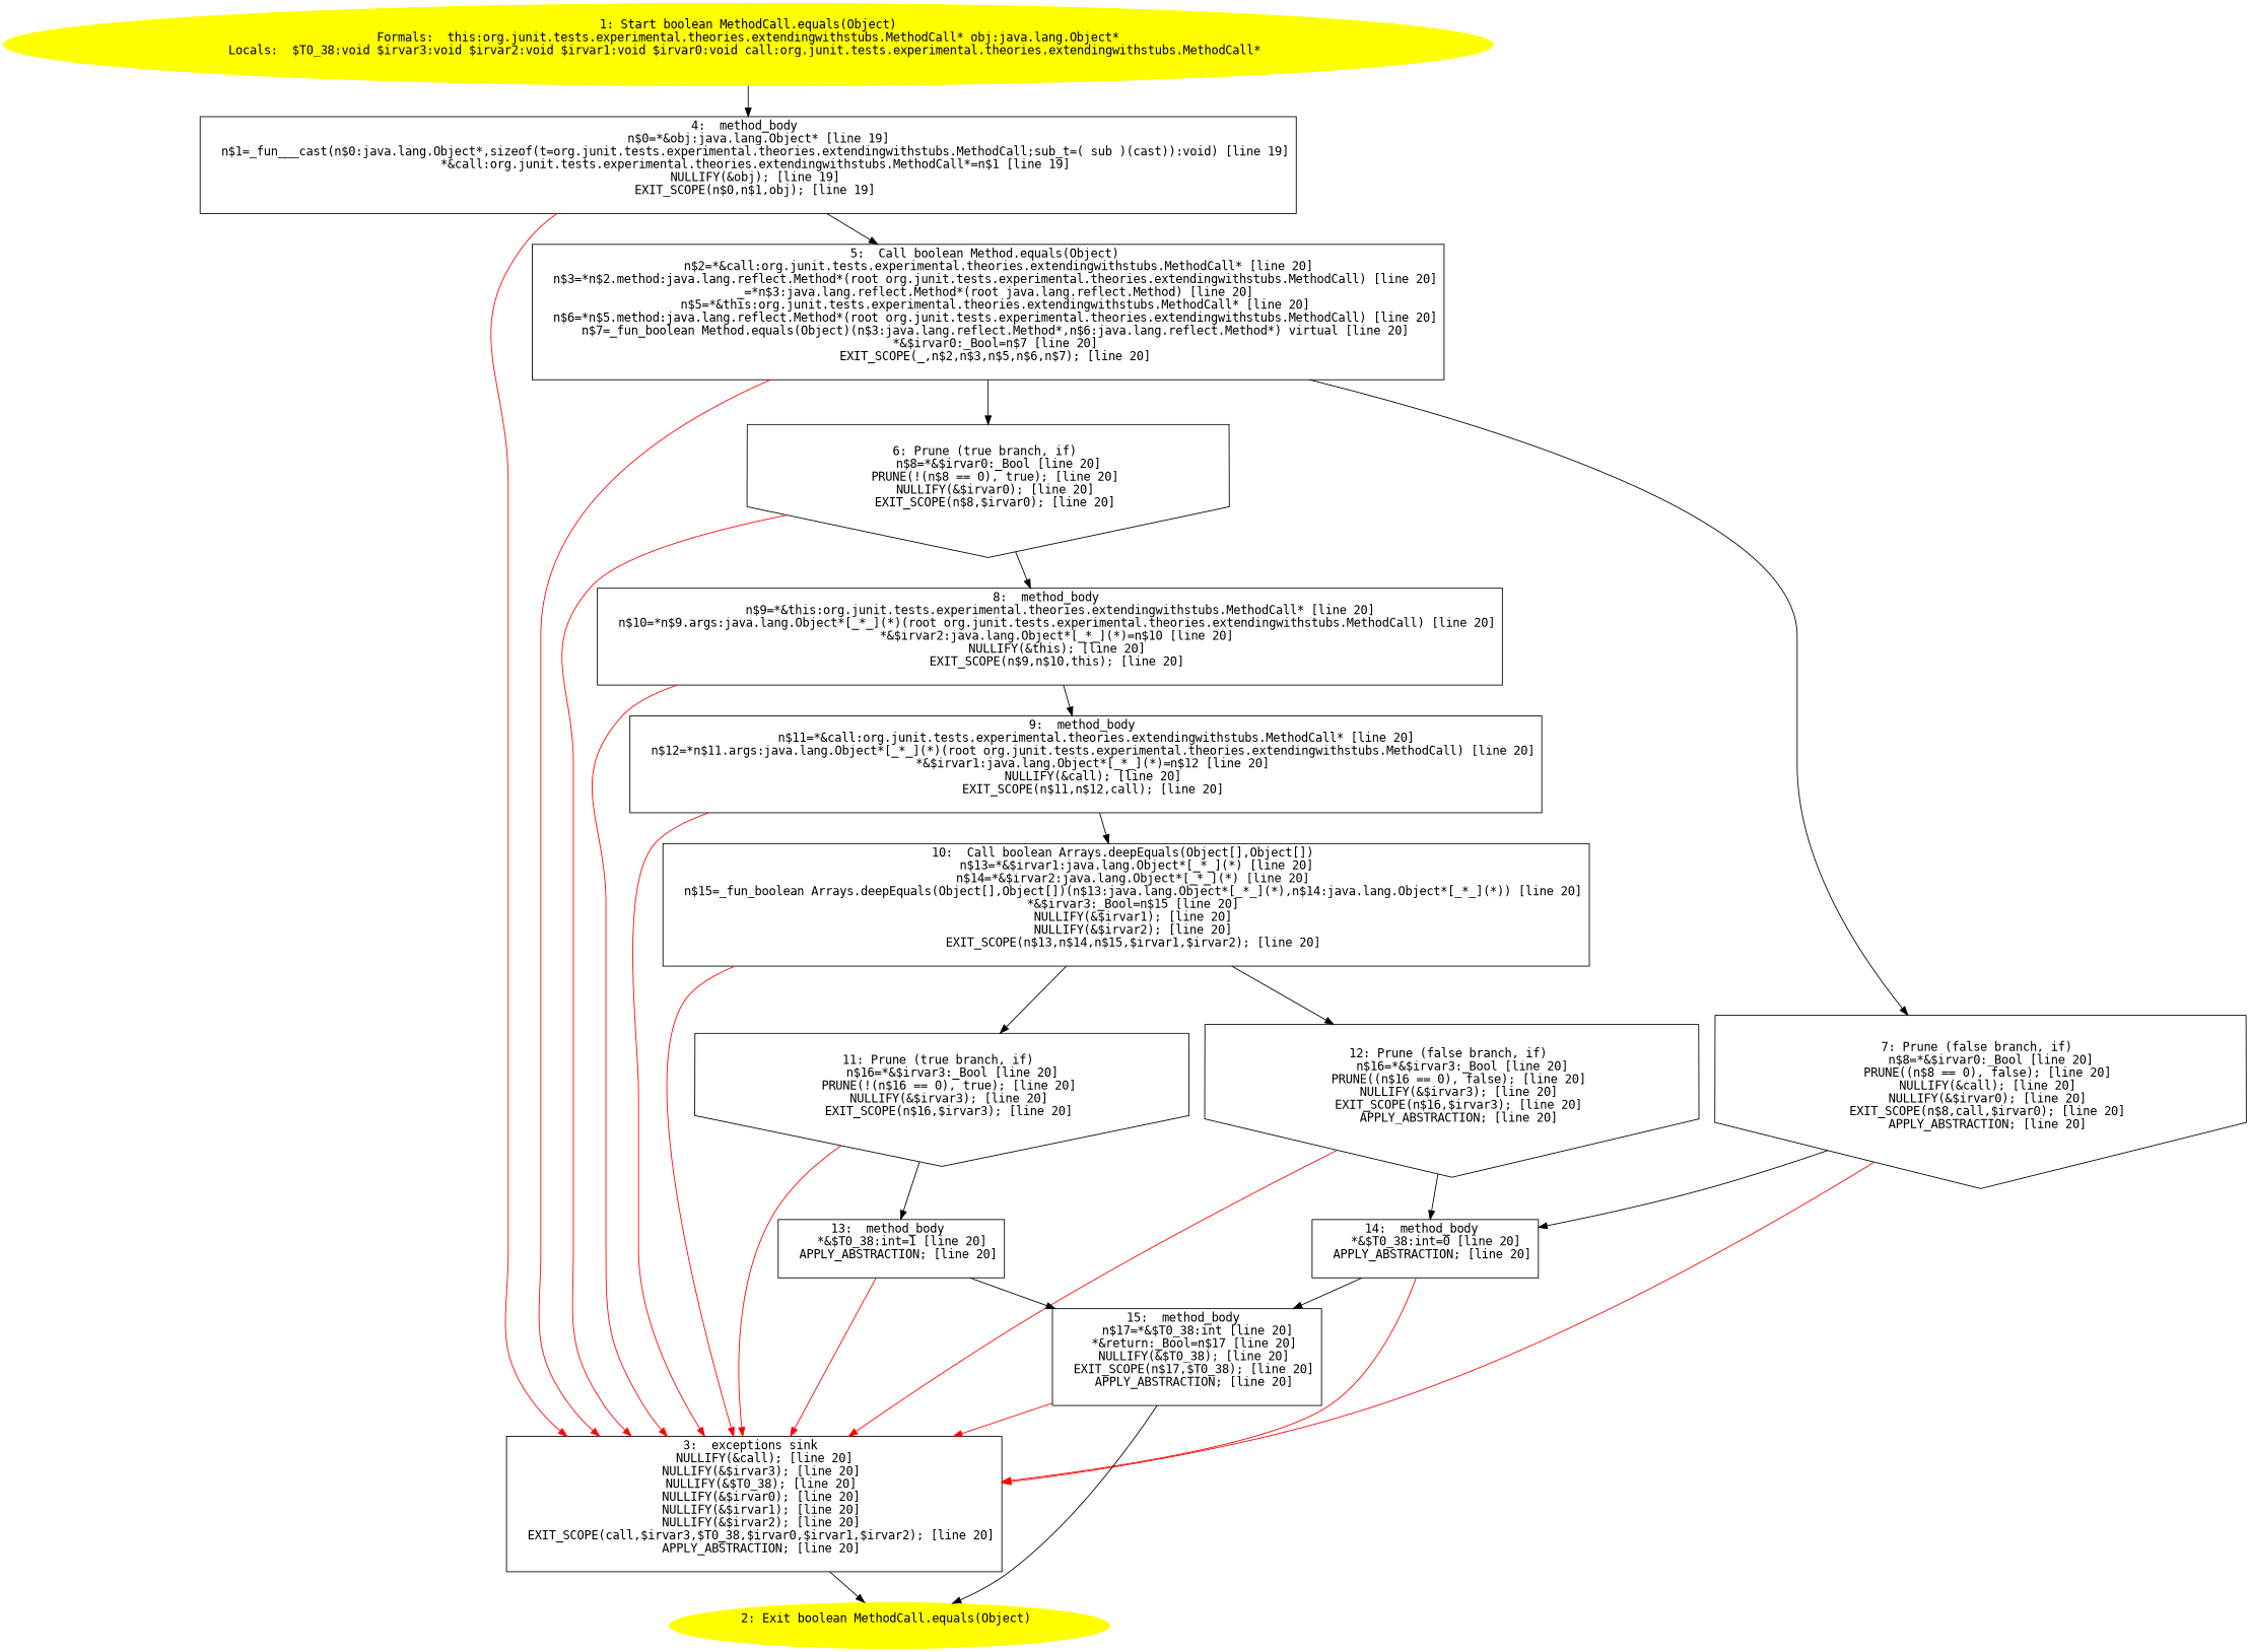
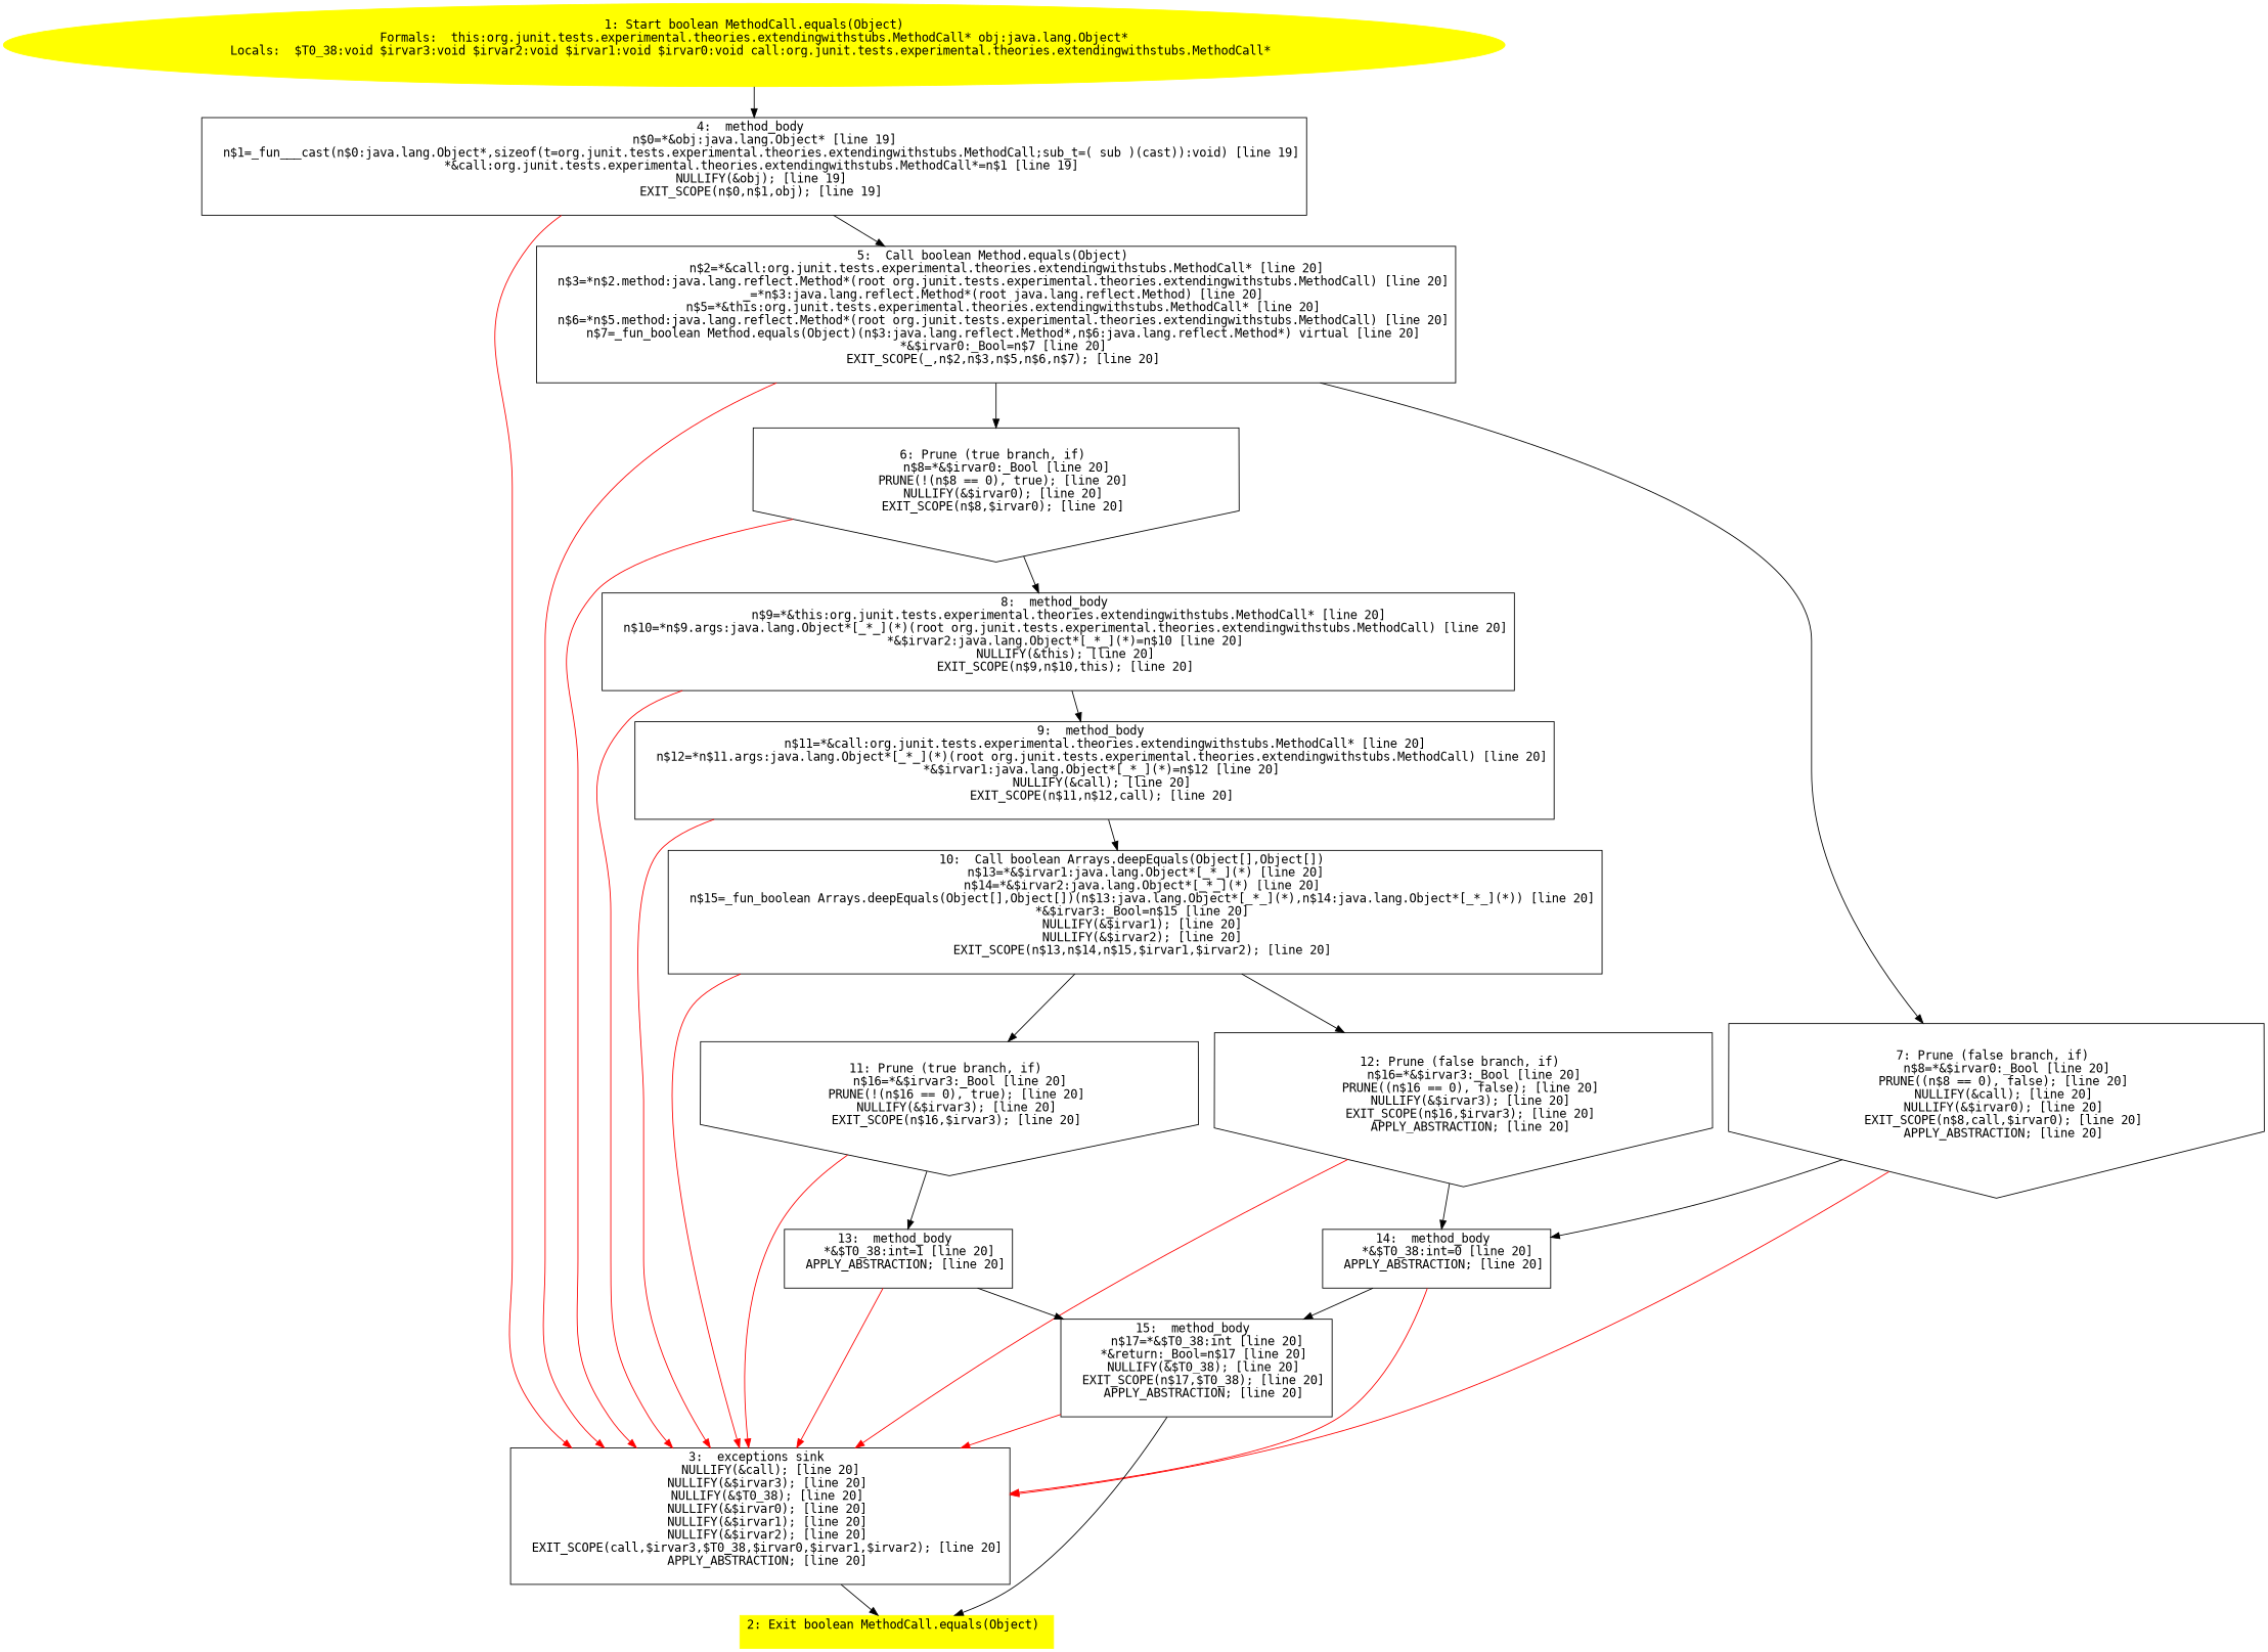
  digraph {
    fontname="DejaVu Sans Mono"
    node [fontname="DejaVu Sans Mono" shape=box]
    edge [fontname="DejaVu Sans Mono"]
    n1 [color=yellow label="1: Start boolean MethodCall.equals(Object)\nFormals:  this:org.junit.tests.experimental.theories.extendingwithstubs.MethodCall* obj:java.lang.Object*\nLocals:  $T0_38:void $irvar3:void $irvar2:void $irvar1:void $irvar0:void call:org.junit.tests.experimental.theories.extendingwithstubs.MethodCall* \n  " style=filled shape=""]
    n2 [label="4:  method_body \n   n$0=*&obj:java.lang.Object* [line 19]\n  n$1=_fun___cast(n$0:java.lang.Object*,sizeof(t=org.junit.tests.experimental.theories.extendingwithstubs.MethodCall;sub_t=( sub )(cast)):void) [line 19]\n  *&call:org.junit.tests.experimental.theories.extendingwithstubs.MethodCall*=n$1 [line 19]\n  NULLIFY(&obj); [line 19]\n  EXIT_SCOPE(n$0,n$1,obj); [line 19]\n "]
    n3 [label="3:  exceptions sink \n   NULLIFY(&call); [line 20]\n  NULLIFY(&$irvar3); [line 20]\n  NULLIFY(&$T0_38); [line 20]\n  NULLIFY(&$irvar0); [line 20]\n  NULLIFY(&$irvar1); [line 20]\n  NULLIFY(&$irvar2); [line 20]\n  EXIT_SCOPE(call,$irvar3,$T0_38,$irvar0,$irvar1,$irvar2); [line 20]\n  APPLY_ABSTRACTION; [line 20]\n "]
    n4 [label="5:  Call boolean Method.equals(Object) \n   n$2=*&call:org.junit.tests.experimental.theories.extendingwithstubs.MethodCall* [line 20]\n  n$3=*n$2.method:java.lang.reflect.Method*(root org.junit.tests.experimental.theories.extendingwithstubs.MethodCall) [line 20]\n  _=*n$3:java.lang.reflect.Method*(root java.lang.reflect.Method) [line 20]\n  n$5=*&this:org.junit.tests.experimental.theories.extendingwithstubs.MethodCall* [line 20]\n  n$6=*n$5.method:java.lang.reflect.Method*(root org.junit.tests.experimental.theories.extendingwithstubs.MethodCall) [line 20]\n  n$7=_fun_boolean Method.equals(Object)(n$3:java.lang.reflect.Method*,n$6:java.lang.reflect.Method*) virtual [line 20]\n  *&$irvar0:_Bool=n$7 [line 20]\n  EXIT_SCOPE(_,n$2,n$3,n$5,n$6,n$7); [line 20]\n "]
-   n5 [color=yellow label="2: Exit boolean MethodCall.equals(Object) \n  " style=filled shape=""]
+   n5 [color=yellow label="2: Exit boolean MethodCall.equals(Object) \n  " style=filled]
    n6 [label="6: Prune (true branch, if) \n   n$8=*&$irvar0:_Bool [line 20]\n  PRUNE(!(n$8 == 0), true); [line 20]\n  NULLIFY(&$irvar0); [line 20]\n  EXIT_SCOPE(n$8,$irvar0); [line 20]\n " shape=invhouse]
    n7 [label="7: Prune (false branch, if) \n   n$8=*&$irvar0:_Bool [line 20]\n  PRUNE((n$8 == 0), false); [line 20]\n  NULLIFY(&call); [line 20]\n  NULLIFY(&$irvar0); [line 20]\n  EXIT_SCOPE(n$8,call,$irvar0); [line 20]\n  APPLY_ABSTRACTION; [line 20]\n " shape=invhouse]
    n8 [label="8:  method_body \n   n$9=*&this:org.junit.tests.experimental.theories.extendingwithstubs.MethodCall* [line 20]\n  n$10=*n$9.args:java.lang.Object*[_*_](*)(root org.junit.tests.experimental.theories.extendingwithstubs.MethodCall) [line 20]\n  *&$irvar2:java.lang.Object*[_*_](*)=n$10 [line 20]\n  NULLIFY(&this); [line 20]\n  EXIT_SCOPE(n$9,n$10,this); [line 20]\n "]
    n9 [label="14:  method_body \n   *&$T0_38:int=0 [line 20]\n  APPLY_ABSTRACTION; [line 20]\n "]
    n10 [label="9:  method_body \n   n$11=*&call:org.junit.tests.experimental.theories.extendingwithstubs.MethodCall* [line 20]\n  n$12=*n$11.args:java.lang.Object*[_*_](*)(root org.junit.tests.experimental.theories.extendingwithstubs.MethodCall) [line 20]\n  *&$irvar1:java.lang.Object*[_*_](*)=n$12 [line 20]\n  NULLIFY(&call); [line 20]\n  EXIT_SCOPE(n$11,n$12,call); [line 20]\n "]
    n11 [label="15:  method_body \n   n$17=*&$T0_38:int [line 20]\n  *&return:_Bool=n$17 [line 20]\n  NULLIFY(&$T0_38); [line 20]\n  EXIT_SCOPE(n$17,$T0_38); [line 20]\n  APPLY_ABSTRACTION; [line 20]\n "]
    n12 [label="10:  Call boolean Arrays.deepEquals(Object[],Object[]) \n   n$13=*&$irvar1:java.lang.Object*[_*_](*) [line 20]\n  n$14=*&$irvar2:java.lang.Object*[_*_](*) [line 20]\n  n$15=_fun_boolean Arrays.deepEquals(Object[],Object[])(n$13:java.lang.Object*[_*_](*),n$14:java.lang.Object*[_*_](*)) [line 20]\n  *&$irvar3:_Bool=n$15 [line 20]\n  NULLIFY(&$irvar1); [line 20]\n  NULLIFY(&$irvar2); [line 20]\n  EXIT_SCOPE(n$13,n$14,n$15,$irvar1,$irvar2); [line 20]\n "]
    n13 [label="11: Prune (true branch, if) \n   n$16=*&$irvar3:_Bool [line 20]\n  PRUNE(!(n$16 == 0), true); [line 20]\n  NULLIFY(&$irvar3); [line 20]\n  EXIT_SCOPE(n$16,$irvar3); [line 20]\n " shape=invhouse]
    n14 [label="12: Prune (false branch, if) \n   n$16=*&$irvar3:_Bool [line 20]\n  PRUNE((n$16 == 0), false); [line 20]\n  NULLIFY(&$irvar3); [line 20]\n  EXIT_SCOPE(n$16,$irvar3); [line 20]\n  APPLY_ABSTRACTION; [line 20]\n " shape=invhouse]
    n15 [label="13:  method_body \n   *&$T0_38:int=1 [line 20]\n  APPLY_ABSTRACTION; [line 20]\n "]
    n1 -> n2
    n2 -> n3 [color=red]
    n2 -> n4
    n3 -> n5
    n4 -> n3 [color=red]
    n4 -> n6
    n4 -> n7
    n6 -> n3 [color=red]
    n6 -> n8
    n7 -> n3 [color=red]
    n7 -> n9
    n8 -> n3 [color=red]
    n8 -> n10
    n9 -> n3 [color=red]
    n9 -> n11
    n10 -> n3 [color=red]
    n10 -> n12
    n11 -> n3 [color=red]
    n11 -> n5
    n12 -> n3 [color=red]
    n12 -> n13
    n12 -> n14
    n13 -> n3 [color=red]
    n13 -> n15
    n14 -> n3 [color=red]
    n14 -> n9
    n15 -> n3 [color=red]
    n15 -> n11
  }
